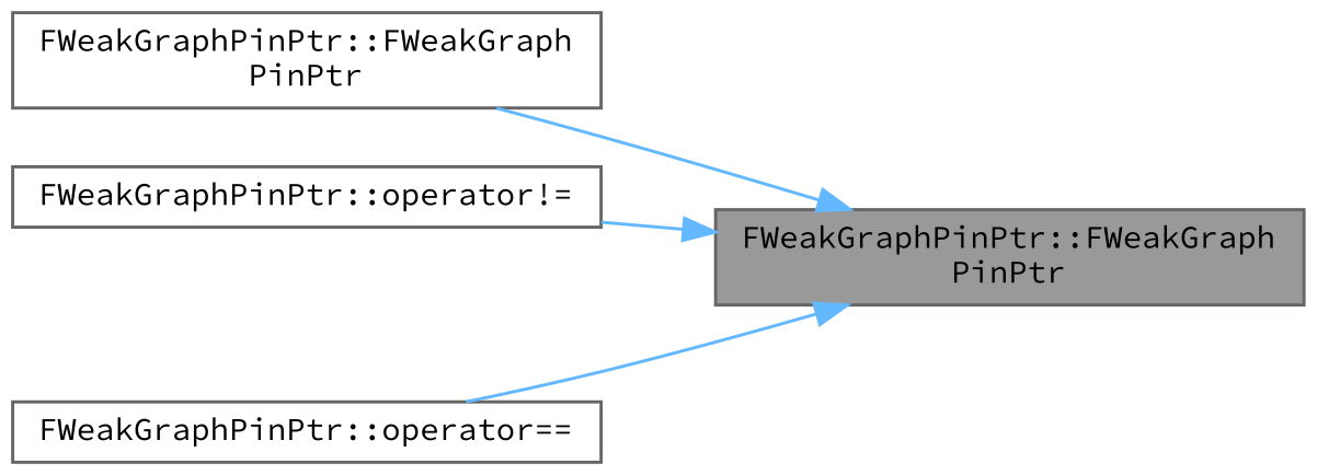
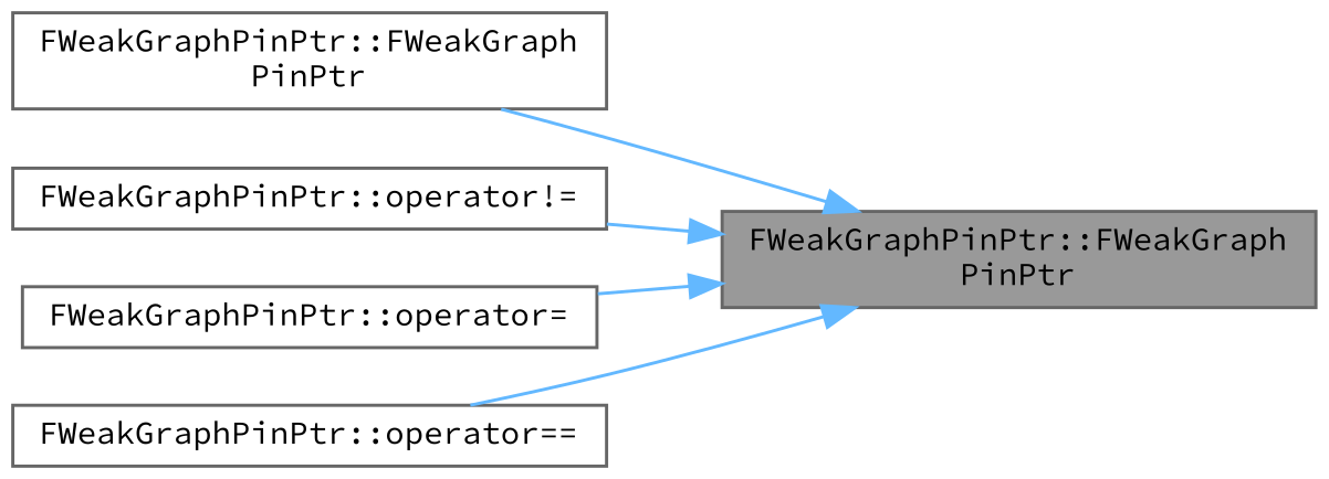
  digraph {
    rankdir=RL
    fontname="Source Code Pro"
    node [color=grey40 fillcolor=white fontname="Source Code Pro" fontsize=10 shape=box style=filled]
    edge [color=steelblue1 dir=back fontname="Source Code Pro" fontsize=10 labelfontname=Helvetica labelfontsize=10 style=solid]
    n1 [color=gray40 fillcolor=grey60 fontcolor=black height=0.2 label="FWeakGraphPinPtr::FWeakGraph\lPinPtr" width=0.4]
    n2 [height=0.2 label="FWeakGraphPinPtr::FWeakGraph\lPinPtr" width=0.4]
    n3 [height=0.2 label="FWeakGraphPinPtr::operator!=" width=0.4]
+   n4 [height=0.2 label="FWeakGraphPinPtr::operator=" width=0.4]
    n5 [height=0.2 label="FWeakGraphPinPtr::operator==" width=0.4]
    n1 -> n2
    n1 -> n3
+   n1 -> n4
    n1 -> n5
  }
